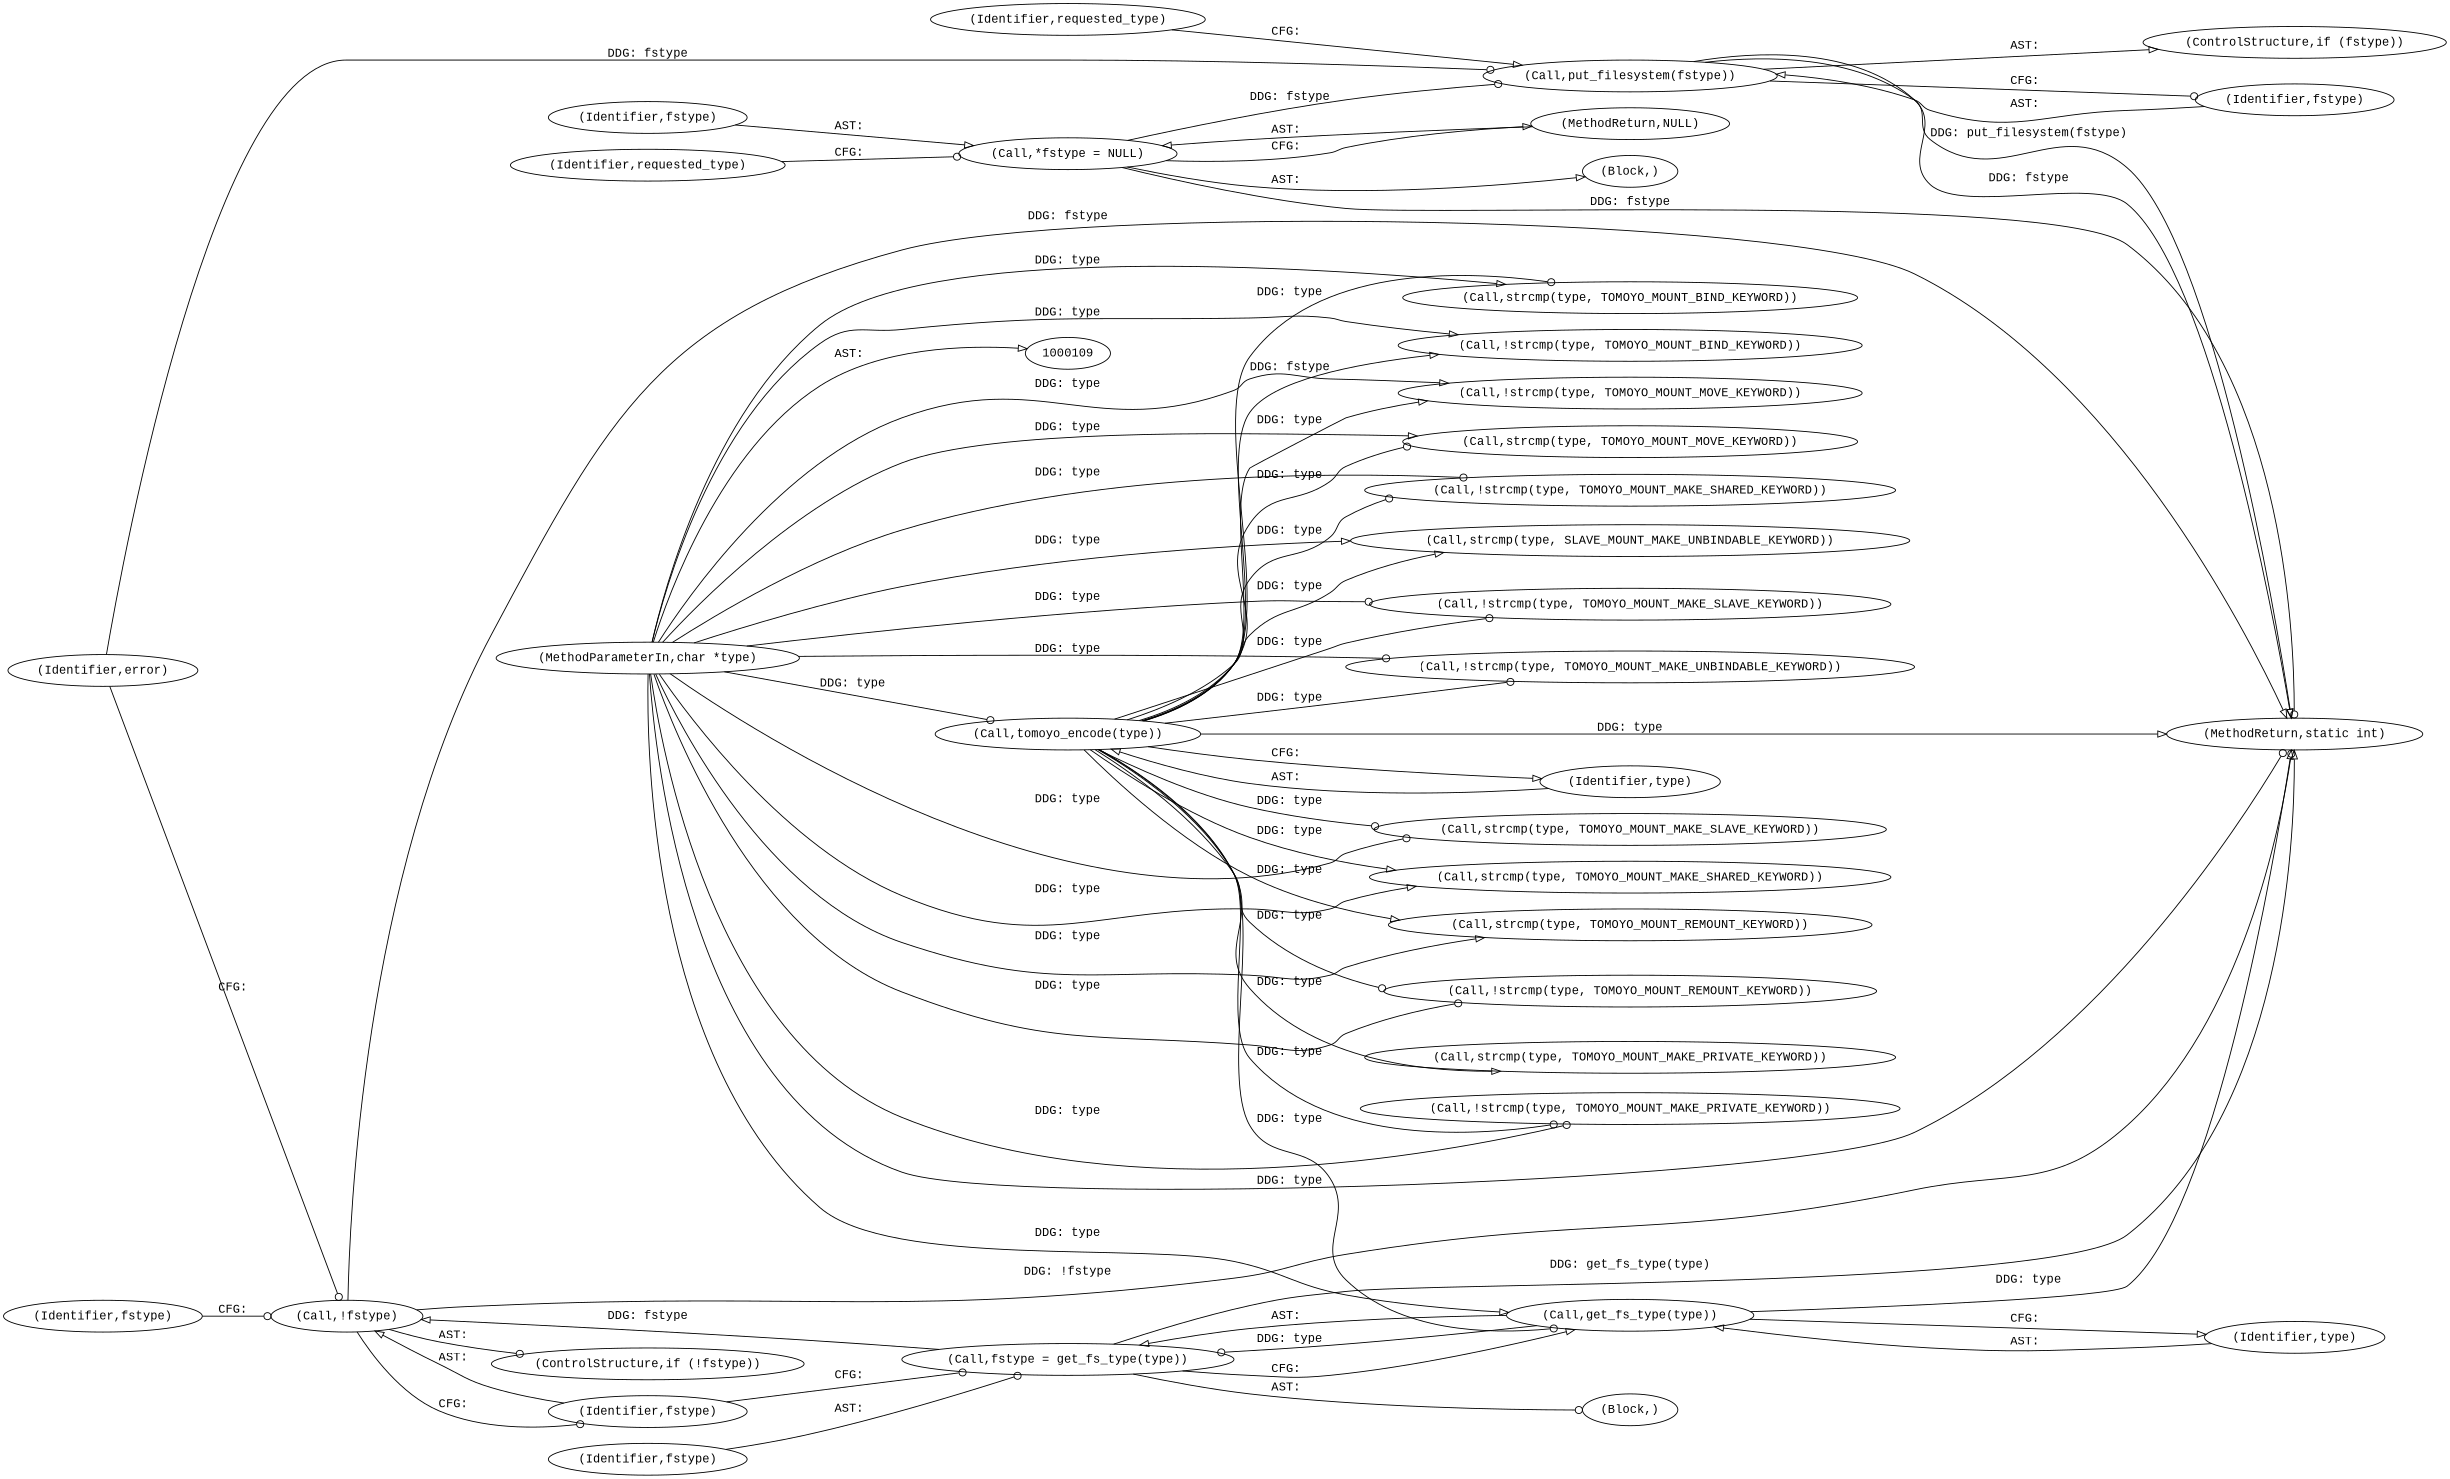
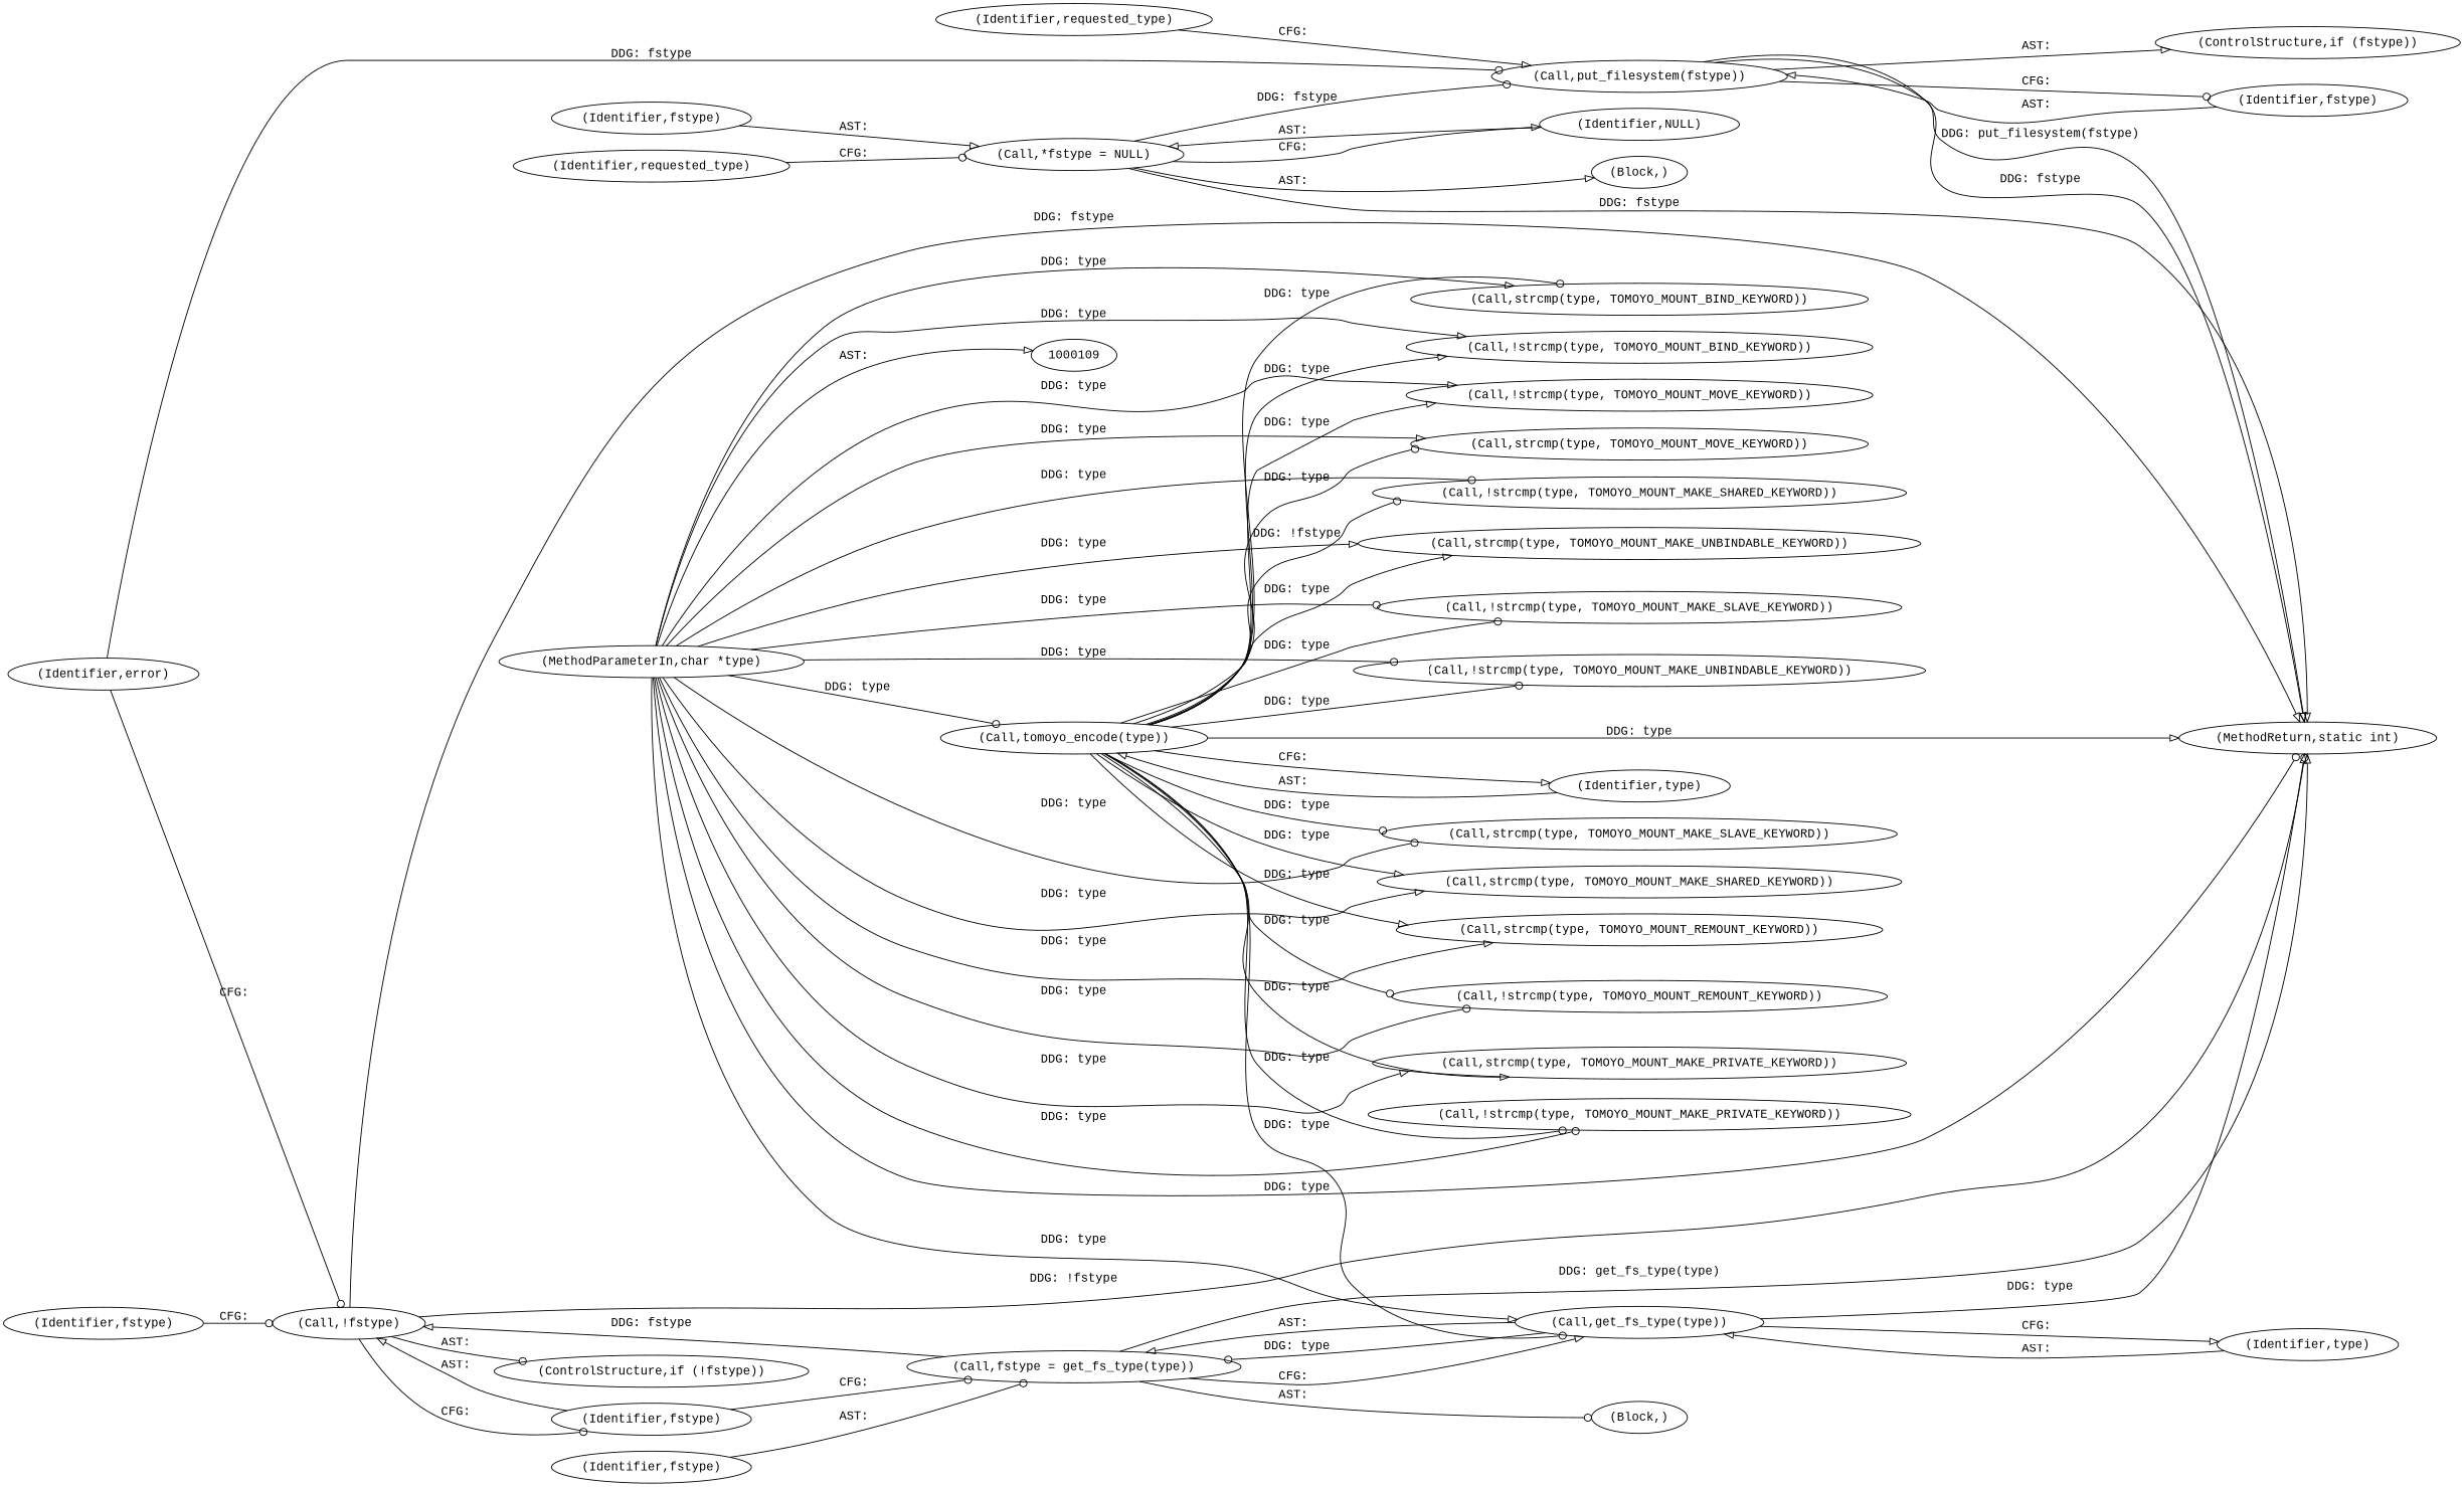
  digraph {
    fontname="Liberation Mono"
    rankdir=LR
    node [fontname="Liberation Mono"]
    edge [arrowhead=onormal fontname="Liberation Mono"]
    n1 [label="(Call,put_filesystem(fstype))"]
    n2 [label="(MethodReturn,static int)"]
    n3 [label="(Identifier,fstype)"]
    n4 [label="(ControlStructure,if (fstype))"]
    n5 [label="(Call,!fstype)"]
    n6 [label="(Identifier,fstype)"]
    n7 [label="(ControlStructure,if (!fstype))"]
    n8 [label="(Call,fstype = get_fs_type(type))"]
    n9 [label="(Call,get_fs_type(type))"]
    n10 [label="(Block,)"]
    n11 [label="(Identifier,type)"]
    n12 [label="(MethodParameterIn,char *type)"]
    n13 [label="(Call,tomoyo_encode(type))"]
    n14 [label="(Call,strcmp(type, TOMOYO_MOUNT_BIND_KEYWORD))"]
    n15 [label="(Call,!strcmp(type, TOMOYO_MOUNT_MAKE_SLAVE_KEYWORD))"]
    n16 [label="(Call,strcmp(type, TOMOYO_MOUNT_MAKE_SLAVE_KEYWORD))"]
    n17 [label="(Call,!strcmp(type, TOMOYO_MOUNT_BIND_KEYWORD))"]
    n18 [label="(Call,strcmp(type, TOMOYO_MOUNT_REMOUNT_KEYWORD))"]
    n19 [label="(Call,strcmp(type, TOMOYO_MOUNT_MAKE_PRIVATE_KEYWORD))"]
-   n20 [label="(Call,strcmp(type, SLAVE_MOUNT_MAKE_UNBINDABLE_KEYWORD))"]
+   n20 [label="(Call,strcmp(type, TOMOYO_MOUNT_MAKE_UNBINDABLE_KEYWORD))"]
    n21 [label="(Call,strcmp(type, TOMOYO_MOUNT_MOVE_KEYWORD))"]
    n22 [label="(Call,!strcmp(type, TOMOYO_MOUNT_MAKE_UNBINDABLE_KEYWORD))"]
    n23 [label="(Call,!strcmp(type, TOMOYO_MOUNT_REMOUNT_KEYWORD))"]
    n24 [label="(Call,strcmp(type, TOMOYO_MOUNT_MAKE_SHARED_KEYWORD))"]
    n25 [label="(Call,!strcmp(type, TOMOYO_MOUNT_MAKE_SHARED_KEYWORD))"]
    n26 [label="(Call,!strcmp(type, TOMOYO_MOUNT_MAKE_PRIVATE_KEYWORD))"]
    n27 [label="(Call,!strcmp(type, TOMOYO_MOUNT_MOVE_KEYWORD))"]
    1000109
    n29 [label="(Identifier,type)"]
    n30 [label="(Call,*fstype = NULL)"]
-   n31 [label="(MethodReturn,NULL)"]
+   n31 [label="(Identifier,NULL)"]
    n32 [label="(Block,)"]
    n33 [label="(Identifier,fstype)"]
    n34 [label="(Identifier,fstype)"]
    n35 [label="(Identifier,requested_type)"]
    n36 [label="(Identifier,error)"]
    n37 [label="(Identifier,requested_type)"]
    n38 [label="(Identifier,fstype)"]
    n1 -> n2 [label="DDG: put_filesystem(fstype)"]
    n1 -> n2 [label="DDG: fstype"]
    n1 -> n3 [arrowhead=odot label="CFG: "]
    n1 -> n4 [label="AST: "]
    n3 -> n1 [label="AST: "]
    n5 -> n2 [arrowhead=odot label="DDG: !fstype"]
    n5 -> n2 [label="DDG: fstype"]
    n5 -> n6 [arrowhead=odot label="CFG: "]
    n5 -> n7 [arrowhead=odot label="AST: "]
    n6 -> n5 [label="AST: "]
    n6 -> n8 [arrowhead=odot label="CFG: "]
    n8 -> n2 [label="DDG: get_fs_type(type)"]
    n8 -> n5 [label="DDG: fstype"]
    n8 -> n9 [label="CFG: "]
    n8 -> n10 [arrowhead=odot label="AST: "]
    n9 -> n2 [label="DDG: type"]
    n9 -> n8 [label="AST: "]
    n9 -> n8 [arrowhead=odot label="DDG: type"]
    n9 -> n11 [label="CFG: "]
    n11 -> n9 [label="AST: "]
    n12 -> n2 [arrowhead=odot label="DDG: type"]
    n12 -> n9 [label="DDG: type"]
    n12 -> n13 [arrowhead=odot label="DDG: type"]
    n12 -> n14 [label="DDG: type"]
    n12 -> n15 [arrowhead=odot label="DDG: type"]
    n12 -> n16 [arrowhead=odot label="DDG: type"]
    n12 -> n17 [label="DDG: type"]
    n12 -> n18 [label="DDG: type"]
+   n12 -> n19 [label="DDG: type"]
    n12 -> n20 [label="DDG: type"]
    n12 -> n21 [label="DDG: type"]
    n12 -> n22 [arrowhead=odot label="DDG: type"]
    n12 -> n23 [arrowhead=odot label="DDG: type"]
    n12 -> n24 [label="DDG: type"]
    n12 -> n25 [arrowhead=odot label="DDG: type"]
    n12 -> n26 [arrowhead=odot label="DDG: type"]
    n12 -> n27 [label="DDG: type"]
    n12 -> 1000109 [label="AST: "]
    n13 -> n2 [label="DDG: type"]
    n13 -> n9 [arrowhead=odot label="DDG: type"]
    n13 -> n14 [arrowhead=odot label="DDG: type"]
    n13 -> n15 [arrowhead=odot label="DDG: type"]
    n13 -> n16 [arrowhead=odot label="DDG: type"]
-   n13 -> n17 [label="DDG: fstype"]
+   n13 -> n17 [label="DDG: type"]
    n13 -> n18 [label="DDG: type"]
    n13 -> n19 [label="DDG: type"]
    n13 -> n20 [label="DDG: type"]
    n13 -> n21 [arrowhead=odot label="DDG: type"]
    n13 -> n22 [arrowhead=odot label="DDG: type"]
    n13 -> n23 [arrowhead=odot label="DDG: type"]
    n13 -> n24 [label="DDG: type"]
-   n13 -> n25 [arrowhead=odot label="DDG: type"]
+   n13 -> n25 [arrowhead=odot label="DDG: !fstype"]
    n13 -> n26 [arrowhead=odot label="DDG: type"]
    n13 -> n27 [label="DDG: type"]
    n13 -> n29 [label="CFG: "]
    n29 -> n13 [label="AST: "]
    n30 -> n1 [arrowhead=odot label="DDG: fstype"]
-   n30 -> n2 [arrowhead=odot label="DDG: fstype"]
+   n30 -> n2 [label="DDG: fstype"]
    n30 -> n31 [label="CFG: "]
    n30 -> n32 [label="AST: "]
    n31 -> n30 [label="AST: "]
    n33 -> n8 [arrowhead=odot label="AST: "]
    n34 -> n30 [label="AST: "]
    n35 -> n30 [arrowhead=odot label="CFG: "]
    n36 -> n1 [arrowhead=odot label="DDG: fstype"]
    n36 -> n5 [arrowhead=odot label="CFG: "]
    n37 -> n1 [label="CFG: "]
    n38 -> n5 [arrowhead=odot label="CFG: "]
  }
